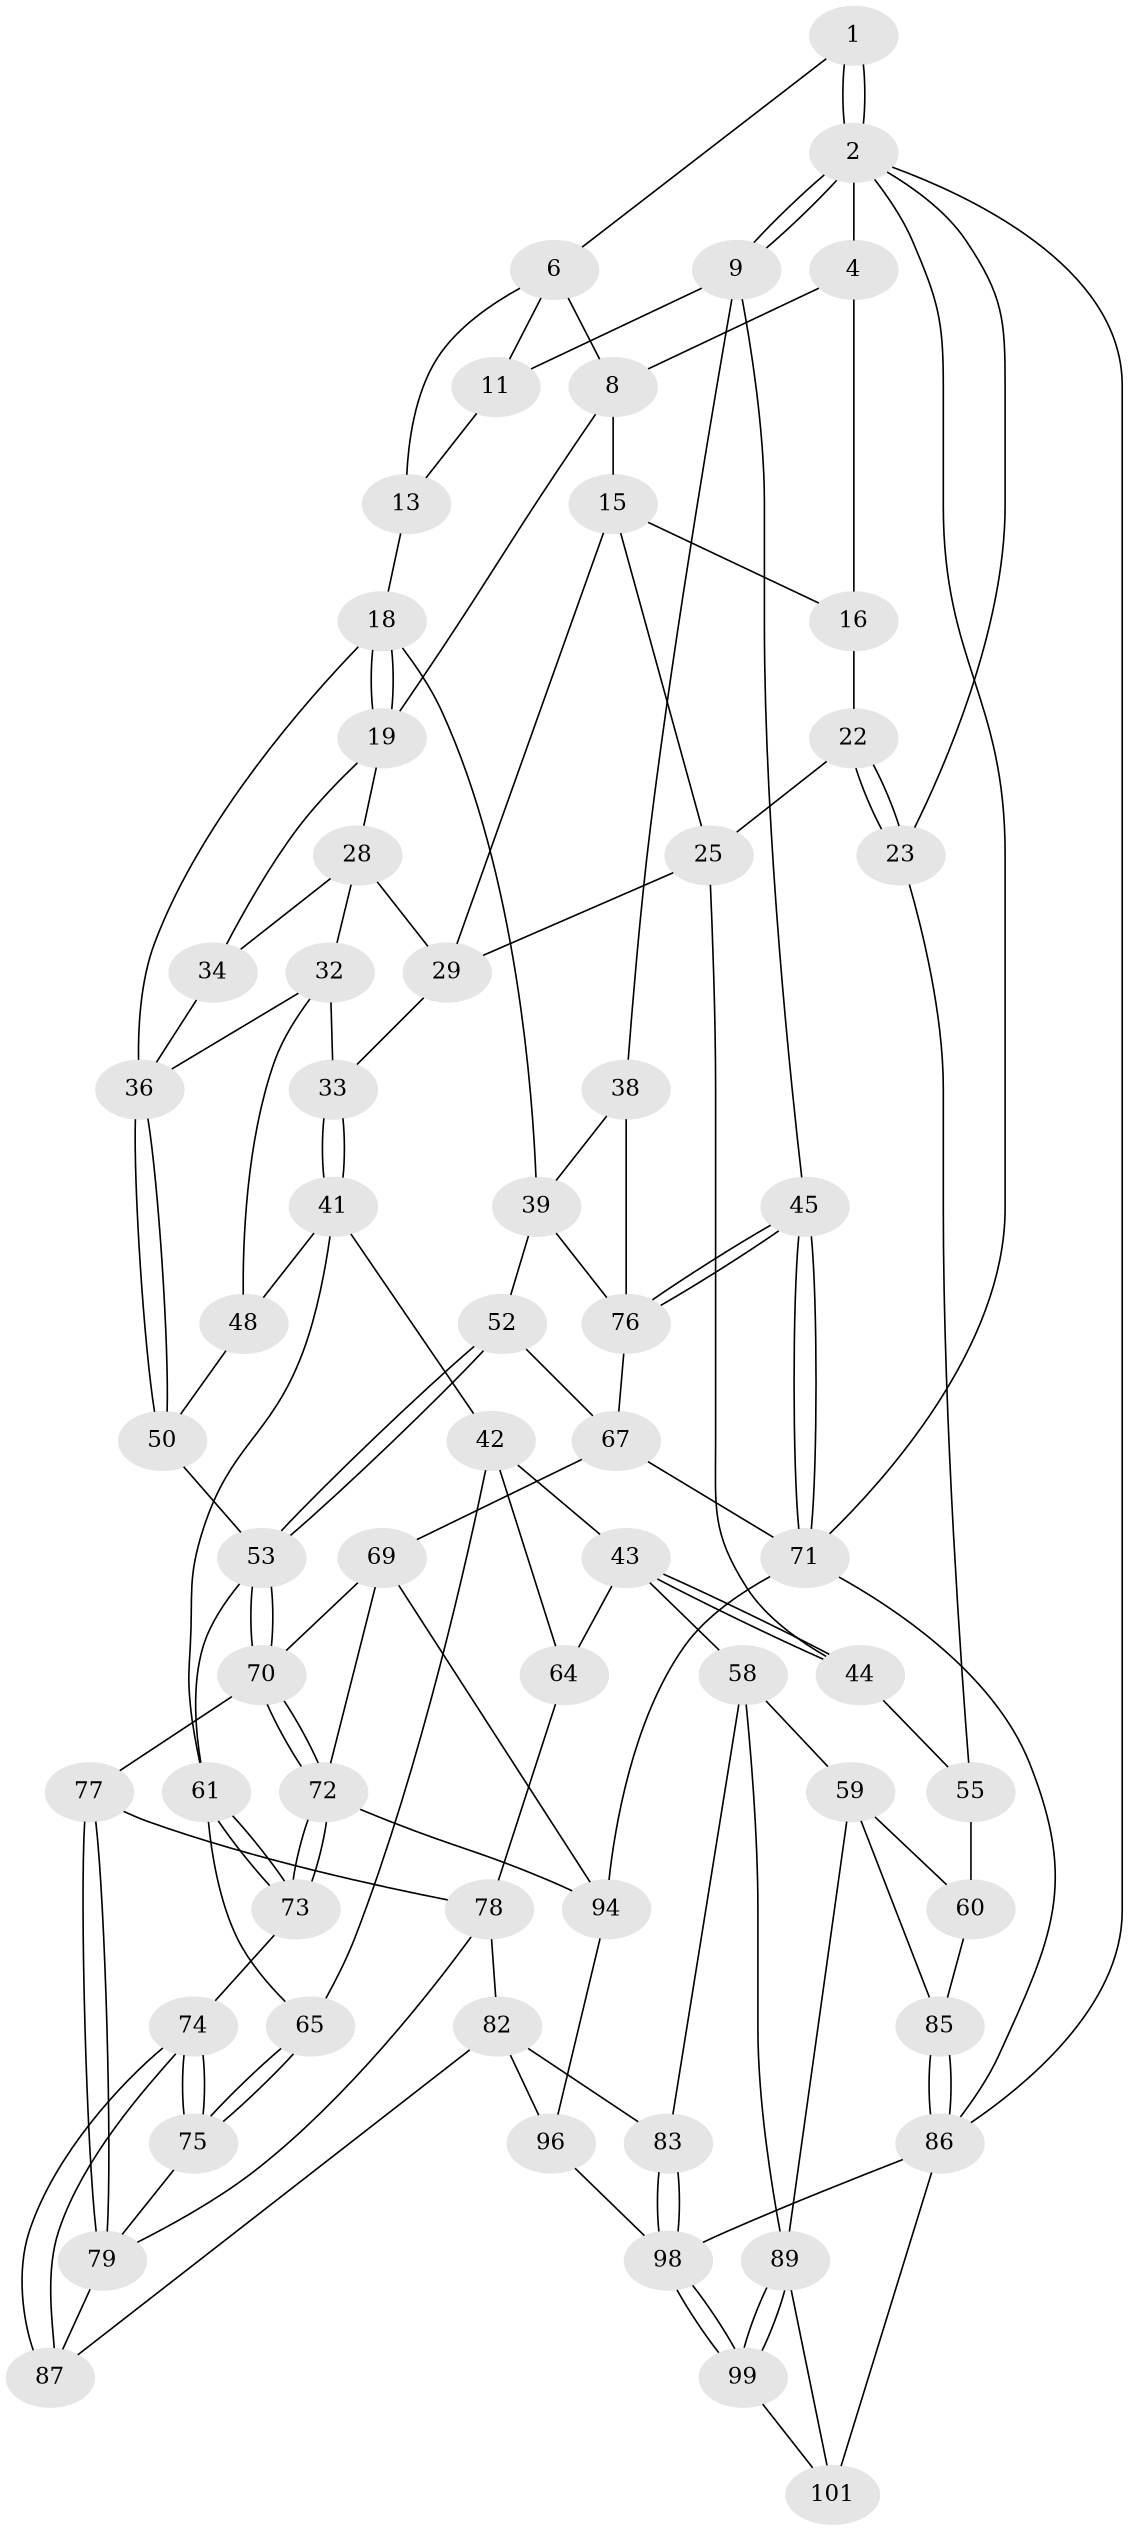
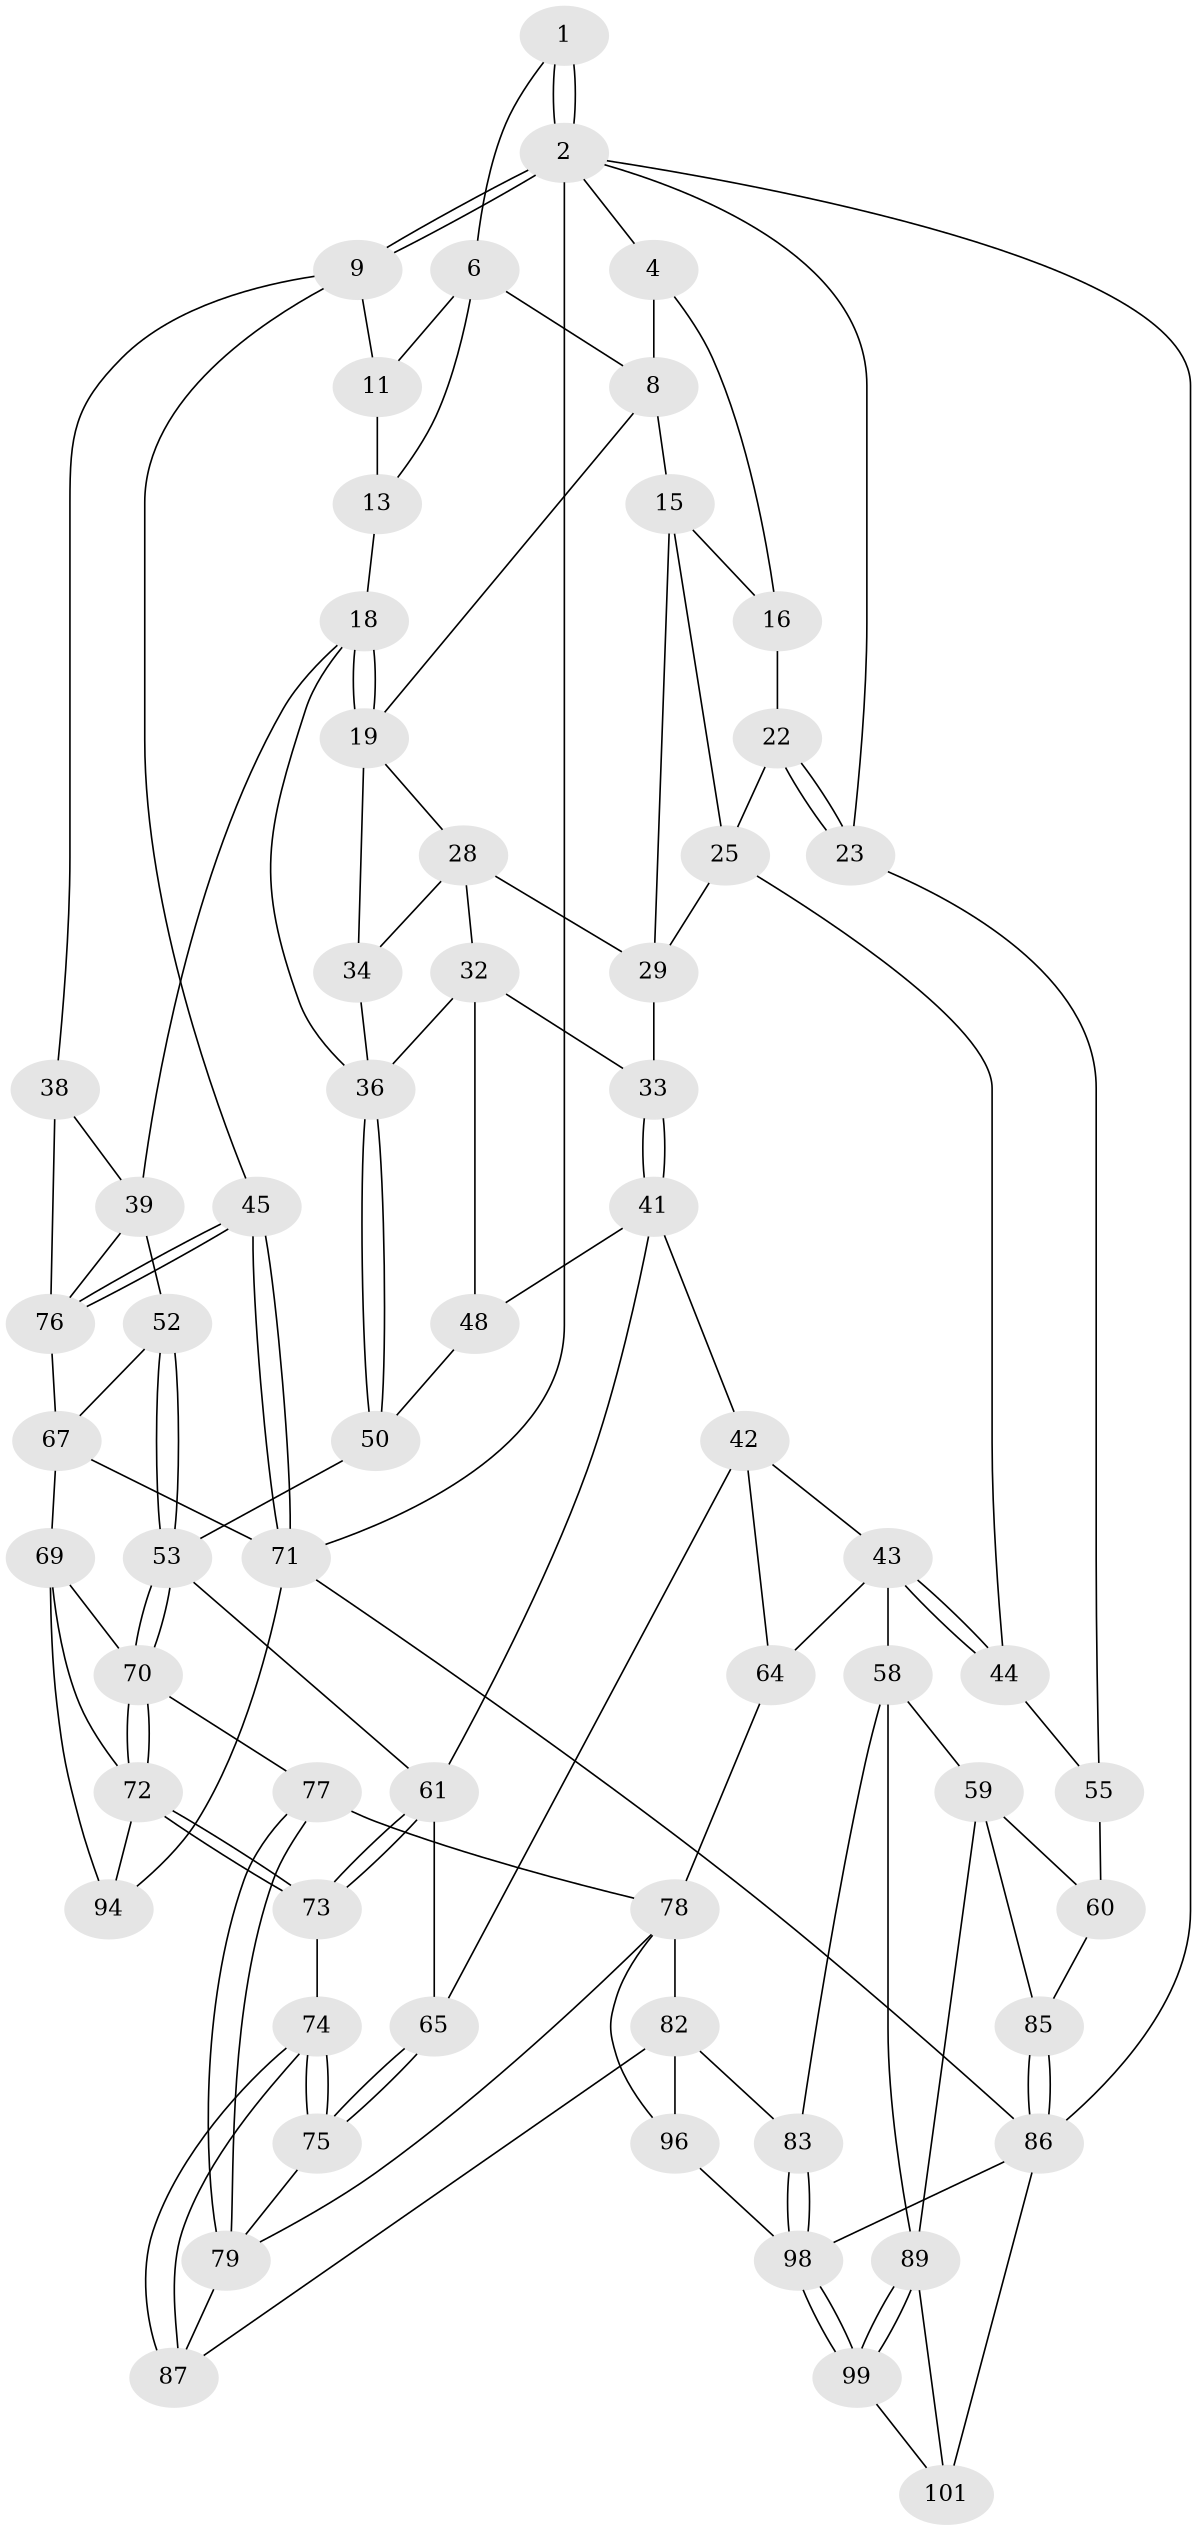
  graph {
    node [color=gray90 style=filled]
    2 [super="+3"]
    1
    6 [super="+7"]
    4 [super="+5"]
    9 [super="+10"]
    23
    71 [super="+91"]
    86 [super="+102"]
    8 [super="+14"]
    11 [super="+12"]
    13 [super="+17"]
    16 [super="+21"]
    38
    45
    55 [super="+56"]
    94 [super="+95"]
    98 [super="+100"]
    101
    15 [super="+24"]
    19 [super="+20"]
    22 [super="+27"]
    18 [super="+35"]
    25 [super="+26"]
    29 [super="+30"]
    28 [super="+31"]
    34
    39 [super="+51"]
    n28 [label=76 super="+47"]
    36 [super="+37"]
    44
    33
    50
    52
    32 [super="+40"]
    60 [super="+76"]
    48
    41 [super="+49"]
    42 [super="+63"]
    61 [super="+62"]
    53 [super="+54"]
    67 [super="+68"]
    43 [super="+57"]
    64
    65 [super="+66"]
    73
    58 [super="+84"]
    78 [super="+81"]
    75
    59 [super="+88"]
    83
    89 [super="+90"]
    69 [super="+92"]
    70
    77
    72 [super="+93"]
    85
    99
    74
    79 [super="+80"]
    82 [super="+97"]
    96
    87
    2 -- 4
    2 -- 9
    2 -- 9
    2 -- 23
    2 -- 71
    2 -- 86
    1 -- 2
    1 -- 2
    1 -- 6
    6 -- 8
    6 -- 11
    6 -- 13
    4 -- 8
    4 -- 16
    9 -- 11
    9 -- 38
    9 -- 45
    23 -- 55
    71 -- 86
    71 -- 94
    86 -- 98
    86 -- 101
    8 -- 15
    8 -- 19
    11 -- 13 [weight=2]
    13 -- 18
    16 -- 22 [weight=2]
    38 -- 39
    38 -- n28
    45 -- 71
    45 -- 71
    45 -- n28
    45 -- n28
    55 -- 60 [weight=2]
-   94 -- 96
+   78 -- 96
    98 -- 99
    98 -- 99
    15 -- 16
    15 -- 25
    15 -- 29
    19 -- 28
    19 -- 34
    22 -- 23
    22 -- 23
    22 -- 25
    18 -- 19
    18 -- 19
    18 -- 39
    18 -- 36
    25 -- 29
    25 -- 44
    29 -- 33
    28 -- 29
    28 -- 34
    28 -- 32
    34 -- 36
    39 -- n28
    39 -- 52
    n28 -- 67
    36 -- 50
    36 -- 50
    44 -- 55
    33 -- 41
    33 -- 41
    50 -- 53
    52 -- 53
    52 -- 53
    52 -- 67
    32 -- 36
    32 -- 33
    32 -- 48
    60 -- 85
    48 -- 50
    41 -- 48
    41 -- 42
    41 -- 61
    42 -- 43
    42 -- 64
    42 -- 65
    61 -- 65
    61 -- 73
    61 -- 73
    53 -- 61
    53 -- 70
    53 -- 70
    67 -- 71
    67 -- 69
    43 -- 44
    43 -- 44
    43 -- 64
    43 -- 58
    64 -- 78
    65 -- 75
    65 -- 75
    73 -- 74
    58 -- 59
    58 -- 83
    58 -- 89
    78 -- 79
    78 -- 82
    75 -- 79
    59 -- 60
    59 -- 89
    59 -- 85
    83 -- 98
    83 -- 98
    89 -- 101
    89 -- 99
    89 -- 99
    69 -- 94
    69 -- 70
    69 -- 72
    70 -- 77
    70 -- 72
    70 -- 72
    77 -- 78
    77 -- 79
    77 -- 79
    72 -- 94
    72 -- 73
    72 -- 73
    85 -- 86
    85 -- 86
    99 -- 101
    74 -- 75
    74 -- 75
    74 -- 87
    74 -- 87
    79 -- 87
    82 -- 83
    82 -- 96
    82 -- 87
    96 -- 98
  }
